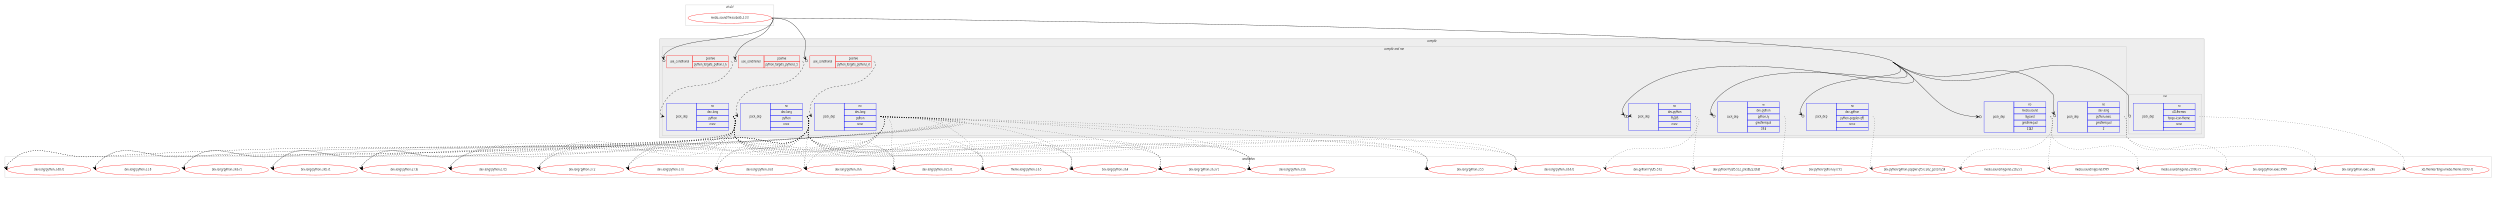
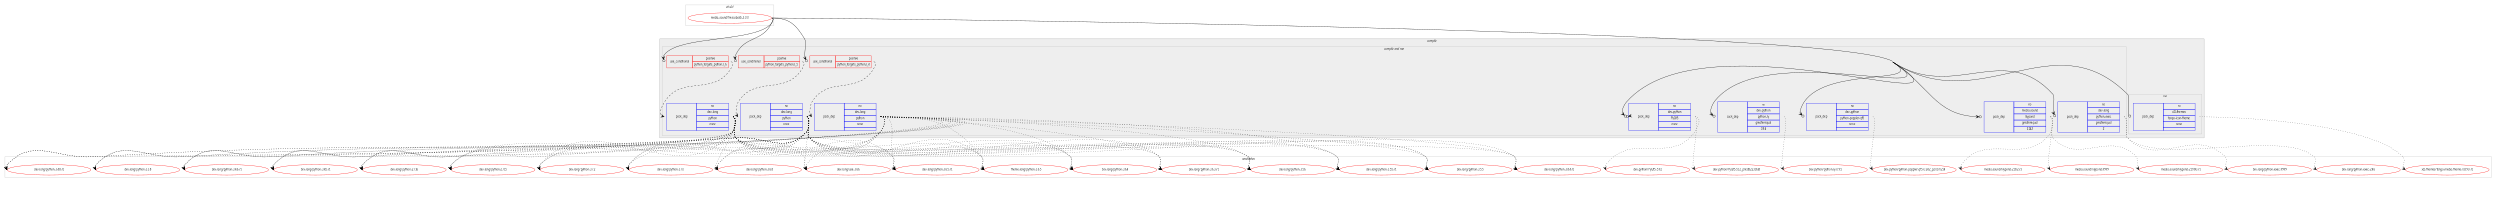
  digraph {
    compound=true
    concentrate=true
    fontname="Comic Neue"
    fontsize=10
    newrank=true
    rankdir=TB
    ranksep=1.5
    node [color=red fontname="Comic Neue" fontsize=10]
    edge [arrowhead=vee fontname="Comic Neue" headport=w style=dotted tailport=e weight=100]
    n1 [label="media-sound/frescobaldi-3.0.0" width=4]
    n2 [color=blue label=<<TABLE BORDER="0" CELLBORDER="1" CELLSPACING="0" CELLPADDING="4" WIDTH="220"><TR><TD ROWSPAN="6" CELLPADDING="30">pack_dep</TD></TR><TR><TD WIDTH="110">no</TD></TR><TR><TD>dev-lang</TD></TR><TR><TD>python</TD></TR><TR><TD>none</TD></TR><TR><TD></TD></TR></TABLE>> shape=none]
    n3 [label=<<TABLE BORDER="0" CELLBORDER="1" CELLSPACING="0" CELLPADDING="4"><TR><TD ROWSPAN="3" CELLPADDING="10">use_conditional</TD></TR><TR><TD>positive</TD></TR><TR><TD>python_targets_python3_4</TD></TR></TABLE>> shape=none]
    n4 [color=blue label=<<TABLE BORDER="0" CELLBORDER="1" CELLSPACING="0" CELLPADDING="4" WIDTH="220"><TR><TD ROWSPAN="6" CELLPADDING="30">pack_dep</TD></TR><TR><TD WIDTH="110">no</TD></TR><TR><TD>dev-lang</TD></TR><TR><TD>python</TD></TR><TR><TD>none</TD></TR><TR><TD></TD></TR></TABLE>> shape=none]
    n5 [label=<<TABLE BORDER="0" CELLBORDER="1" CELLSPACING="0" CELLPADDING="4"><TR><TD ROWSPAN="3" CELLPADDING="10">use_conditional</TD></TR><TR><TD>positive</TD></TR><TR><TD>python_targets_python3_5</TD></TR></TABLE>> shape=none]
    n6 [color=blue label=<<TABLE BORDER="0" CELLBORDER="1" CELLSPACING="0" CELLPADDING="4" WIDTH="220"><TR><TD ROWSPAN="6" CELLPADDING="30">pack_dep</TD></TR><TR><TD WIDTH="110">no</TD></TR><TR><TD>dev-lang</TD></TR><TR><TD>python</TD></TR><TR><TD>none</TD></TR><TR><TD></TD></TR></TABLE>> shape=none]
    n7 [label=<<TABLE BORDER="0" CELLBORDER="1" CELLSPACING="0" CELLPADDING="4"><TR><TD ROWSPAN="3" CELLPADDING="10">use_conditional</TD></TR><TR><TD>positive</TD></TR><TR><TD>python_targets_python3_6</TD></TR></TABLE>> shape=none]
    n8 [color=blue label=<<TABLE BORDER="0" CELLBORDER="1" CELLSPACING="0" CELLPADDING="4" WIDTH="220"><TR><TD ROWSPAN="6" CELLPADDING="30">pack_dep</TD></TR><TR><TD WIDTH="110">no</TD></TR><TR><TD>dev-lang</TD></TR><TR><TD>python-exec</TD></TR><TR><TD>greaterequal</TD></TR><TR><TD>2</TD></TR></TABLE>> shape=none]
    n9 [color=blue label=<<TABLE BORDER="0" CELLBORDER="1" CELLSPACING="0" CELLPADDING="4" WIDTH="220"><TR><TD ROWSPAN="6" CELLPADDING="30">pack_dep</TD></TR><TR><TD WIDTH="110">no</TD></TR><TR><TD>dev-python</TD></TR><TR><TD>PyQt5</TD></TR><TR><TD>none</TD></TR><TR><TD></TD></TR></TABLE>> shape=none]
    n10 [color=blue label=<<TABLE BORDER="0" CELLBORDER="1" CELLSPACING="0" CELLPADDING="4" WIDTH="220"><TR><TD ROWSPAN="6" CELLPADDING="30">pack_dep</TD></TR><TR><TD WIDTH="110">no</TD></TR><TR><TD>dev-python</TD></TR><TR><TD>python-ly</TD></TR><TR><TD>greaterequal</TD></TR><TR><TD>0.9.4</TD></TR></TABLE>> shape=none]
    n11 [color=blue label=<<TABLE BORDER="0" CELLBORDER="1" CELLSPACING="0" CELLPADDING="4" WIDTH="220"><TR><TD ROWSPAN="6" CELLPADDING="30">pack_dep</TD></TR><TR><TD WIDTH="110">no</TD></TR><TR><TD>dev-python</TD></TR><TR><TD>python-poppler-qt5</TD></TR><TR><TD>none</TD></TR><TR><TD></TD></TR></TABLE>> shape=none]
    n12 [color=blue label=<<TABLE BORDER="0" CELLBORDER="1" CELLSPACING="0" CELLPADDING="4" WIDTH="220"><TR><TD ROWSPAN="6" CELLPADDING="30">pack_dep</TD></TR><TR><TD WIDTH="110">no</TD></TR><TR><TD>media-sound</TD></TR><TR><TD>lilypond</TD></TR><TR><TD>greaterequal</TD></TR><TR><TD>2.14.2</TD></TR></TABLE>> shape=none]
    n13 [color=blue label=<<TABLE BORDER="0" CELLBORDER="1" CELLSPACING="0" CELLPADDING="4" WIDTH="220"><TR><TD ROWSPAN="6" CELLPADDING="30">pack_dep</TD></TR><TR><TD WIDTH="110">no</TD></TR><TR><TD>x11-themes</TD></TR><TR><TD>tango-icon-theme</TD></TR><TR><TD>none</TD></TR><TR><TD></TD></TR></TABLE>> shape=none]
    n14 [label="dev-lang/python-2.7.15" width=4]
    n15 [label="dev-lang/python-2.7.16" width=4]
    n16 [label="dev-lang/python-3.4.5-r1" width=4]
    n17 [label="dev-lang/python-3.4.6-r1" width=4]
    n18 [label="dev-lang/python-3.3.8" width=4]
    n19 [label="dev-lang/python-3.4.8-r1" width=4]
    n20 [label="dev-lang/python-3.8.4-r1" width=4]
    n21 [label="dev-lang/python-3.5.5" width=4]
+   n22 [label="dev-lang/python-3.5.5-r1" width=4]
    n23 [label="dev-lang/python-3.5.6" width=4]
    n24 [label="dev-lang/python-3.6.3-r1" width=4]
    n25 [label="dev-lang/python-3.6.4" width=4]
    n26 [label="theme-lang/python-3.6.5" width=4]
    n27 [label="dev-lang/python-3.6.5-r1" width=4]
-   n28 [label="dev-lang/python-3.6.6" width=4]
+   n28 [label="dev-lang/use-3.6.6" width=4]
    n29 [label="dev-lang/python-3.6.8" width=4]
    n30 [label="dev-lang/python-3.7.0" width=4]
    n31 [label="dev-lang/python-3.7.2" width=4]
    n32 [label="dev-lang/python-exec-2.4.6" width=4]
    n33 [label="dev-lang/python-exec-9999" width=4]
    n34 [label="dev-python/PyQt5-5.12_pre1812231618" width=4]
    n35 [label="dev-python/PyQt5-5.9.2" width=4]
    n36 [label="dev-python/python-ly-0.9.5" width=4]
    n37 [label="dev-python/python-poppler-qt5-0.24.2_p20170214" width=4]
    n38 [label="media-sound/lilypond-2.18.2-r3" width=4]
    n39 [label="media-sound/lilypond-2.19.80-r1" width=4]
    n40 [label="media-sound/lilypond-9999" width=4]
    n41 [label="x11-themes/tango-media-theme-0.8.90-r1" width=4]
    subgraph cluster_1 {
      color=gray
      label=<<i>ebuild</i>>
      rank=same
      n1
    }
    subgraph cluster_2 {
      color=gray
      label=<<i>dependencies</i>>
      subgraph cluster_3 {
        color=gray
        fillcolor="#eeeeee"
        label=<<i>compile</i>>
        style=filled
      }
      subgraph cluster_4 {
        color=gray
        fillcolor="#eeeeee"
        label=<<i>compile and run</i>>
        style=filled
        subgraph sub_5 {
          color=gray
          fillcolor="#eeeeee"
          label=<<i>compile and run</i>>
          style=filled
          n3
          subgraph sub_6 {
            color=gray
            fillcolor="#eeeeee"
            label=<<i>compile and run</i>>
            style=filled
            n2
          }
        }
        subgraph sub_7 {
          color=gray
          fillcolor="#eeeeee"
          label=<<i>compile and run</i>>
          style=filled
          n5
          subgraph sub_8 {
            color=gray
            fillcolor="#eeeeee"
            label=<<i>compile and run</i>>
            style=filled
            n4
          }
        }
        subgraph sub_9 {
          color=gray
          fillcolor="#eeeeee"
          label=<<i>compile and run</i>>
          style=filled
          n7
          subgraph sub_10 {
            color=gray
            fillcolor="#eeeeee"
            label=<<i>compile and run</i>>
            style=filled
            n6
          }
        }
        subgraph sub_11 {
          color=gray
          fillcolor="#eeeeee"
          label=<<i>compile and run</i>>
          style=filled
          n8
        }
        subgraph sub_12 {
          color=gray
          fillcolor="#eeeeee"
          label=<<i>compile and run</i>>
          style=filled
          n9
        }
        subgraph sub_13 {
          color=gray
          fillcolor="#eeeeee"
          label=<<i>compile and run</i>>
          style=filled
          n10
        }
        subgraph sub_14 {
          color=gray
          fillcolor="#eeeeee"
          label=<<i>compile and run</i>>
          style=filled
          n11
        }
        subgraph sub_15 {
          color=gray
          fillcolor="#eeeeee"
          label=<<i>compile and run</i>>
          style=filled
          n12
        }
      }
      subgraph cluster_16 {
        color=gray
        fillcolor="#eeeeee"
        label=<<i>run</i>>
        style=filled
        subgraph sub_17 {
          color=gray
          fillcolor="#eeeeee"
          label=<<i>run</i>>
          style=filled
          n13
        }
      }
    }
    subgraph cluster_18 {
      color=gray
      label=<<i>candidates</i>>
      rank=same
      subgraph sub_19 {
        color=black
        label=<<i>candidates</i>>
        nodesep=1
        rank=same
        n14
        n15
        n16
        n17
        n18
        n19
        n20
        n21
+       n22
        n23
        n24
        n25
        n26
        n27
        n28
        n29
        n30
        n31
      }
      subgraph sub_20 {
        color=black
        label=<<i>candidates</i>>
        nodesep=1
        rank=same
        n14
        n15
        n16
        n17
        n18
        n19
        n20
        n21
+       n22
        n23
        n24
        n25
        n26
        n27
        n28
        n29
        n30
        n31
      }
      subgraph sub_21 {
        color=black
        label=<<i>candidates</i>>
        nodesep=1
        rank=same
        n14
        n15
        n16
        n17
        n18
        n19
        n20
        n21
+       n22
        n23
        n24
        n25
        n26
        n27
        n28
        n29
        n30
        n31
      }
      subgraph sub_22 {
        color=black
        label=<<i>candidates</i>>
        nodesep=1
        rank=same
        n32
        n33
      }
      subgraph sub_23 {
        color=black
        label=<<i>candidates</i>>
        nodesep=1
        rank=same
        n34
        n35
      }
      subgraph sub_24 {
        color=black
        label=<<i>candidates</i>>
        nodesep=1
        rank=same
        n36
      }
      subgraph sub_25 {
        color=black
        label=<<i>candidates</i>>
        nodesep=1
        rank=same
        n37
      }
      subgraph sub_26 {
        color=black
        label=<<i>candidates</i>>
        nodesep=1
        rank=same
        n38
        n39
        n40
      }
      subgraph sub_27 {
        color=black
        label=<<i>candidates</i>>
        nodesep=1
        rank=same
        n41
      }
    }
    n1 -> n3 [arrowhead=odotvee style=solid weight=20]
    n1 -> n5 [arrowhead=odotvee style=solid weight=20]
    n1 -> n7 [arrowhead=odotvee style=solid weight=20]
    n1 -> n8 [arrowhead=odotvee style=solid weight=20]
    n1 -> n9 [arrowhead=odotvee style=solid weight=20]
    n1 -> n10 [arrowhead=odotvee style=solid weight=20]
    n1 -> n11 [arrowhead=odotvee style=solid weight=20]
    n1 -> n12 [arrowhead=odotvee style=solid weight=20]
    n1 -> n13 [arrowhead=odot style=solid weight=20]
    n2 -> n14
    n2 -> n15
    n2 -> n16
    n2 -> n17
    n2 -> n18
    n2 -> n19
    n2 -> n20
    n2 -> n21
+   n2 -> n22
    n2 -> n23
    n2 -> n24
    n2 -> n25
    n2 -> n26
    n2 -> n27
    n2 -> n28
    n2 -> n29
    n2 -> n30
    n2 -> n31
    n3 -> n2 [style=dashed weight=20]
    n4 -> n14
    n4 -> n15
    n4 -> n16
    n4 -> n17
    n4 -> n18
    n4 -> n19
    n4 -> n20
    n4 -> n21
+   n4 -> n22
    n4 -> n23
    n4 -> n24
    n4 -> n25
    n4 -> n26
    n4 -> n27
    n4 -> n28
    n4 -> n29
    n4 -> n30
    n4 -> n31
    n5 -> n4 [style=dashed weight=20]
    n6 -> n14
    n6 -> n15
    n6 -> n16
    n6 -> n17
    n6 -> n18
    n6 -> n19
    n6 -> n20
    n6 -> n21
+   n6 -> n22
    n6 -> n23
    n6 -> n24
    n6 -> n25
    n6 -> n26
    n6 -> n27
    n6 -> n28
    n6 -> n29
    n6 -> n30
    n6 -> n31
    n7 -> n6 [style=dashed weight=20]
    n8 -> n32
    n8 -> n33
    n9 -> n34
    n9 -> n35
    n10 -> n36
    n11 -> n37
    n12 -> n38
    n12 -> n39
    n12 -> n40
    n13 -> n41
  }
